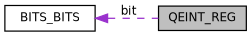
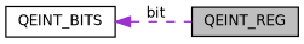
  digraph {
    rankdir=LR
    node [color=black fontname=Helvetica fontsize=10 shape=record style=filled]
    n1 [fillcolor=grey75 fontcolor=black height=0.2 label=QEINT_REG width=0.4]
-   n2 [fillcolor=white height=0.2 label=BITS_BITS width=0.4]
+   n2 [fillcolor=white height=0.2 label=QEINT_BITS width=0.4]
    n2 -> n1 [color=darkorchid3 dir=back fontname=Helvetica fontsize=10 label=" bit" labelfontname=Helvetica labelfontsize=10 style=dashed]
  }
